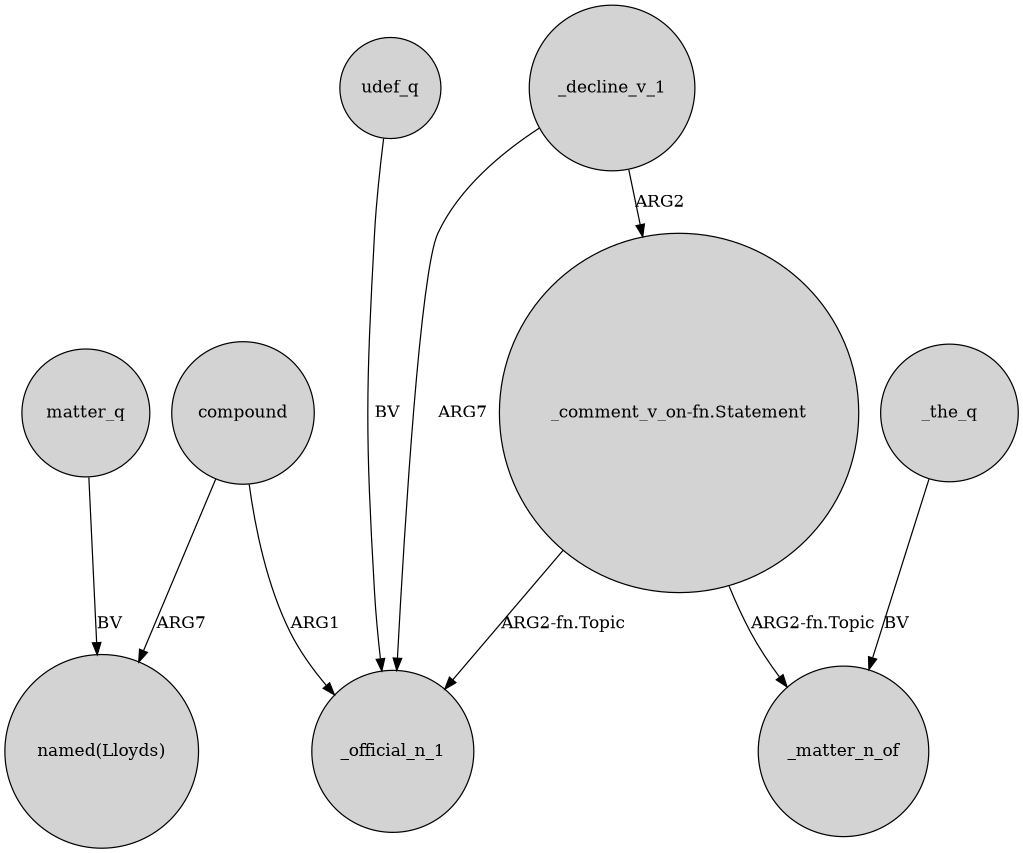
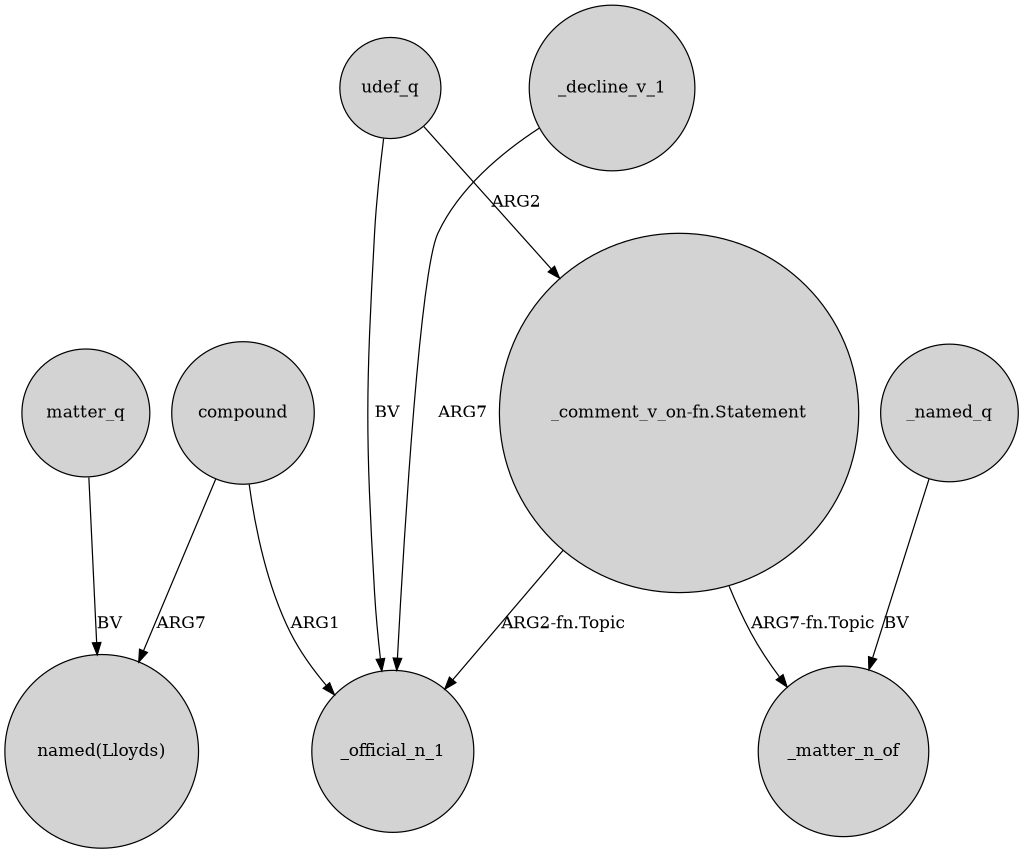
  digraph {
    node [shape=circle style=filled]
    compound
    _official_n_1
    "named(Lloyds)"
-   _the_q
+   _the_q [label=_named_q]
    _matter_n_of
    udef_q
    "_comment_v_on-fn.Statement"
    _decline_v_1
    n9 [label=matter_q]
    compound -> _official_n_1 [label=ARG1]
    compound -> "named(Lloyds)" [label=ARG7]
    _the_q -> _matter_n_of [label=BV]
    udef_q -> _official_n_1 [label=BV]
    "_comment_v_on-fn.Statement" -> _official_n_1 [label="ARG2-fn.Topic"]
-   "_comment_v_on-fn.Statement" -> _matter_n_of [label="ARG2-fn.Topic"]
+   "_comment_v_on-fn.Statement" -> _matter_n_of [label="ARG7-fn.Topic"]
    _decline_v_1 -> _official_n_1 [label=ARG7]
-   _decline_v_1 -> "_comment_v_on-fn.Statement" [label=ARG2]
+   udef_q -> "_comment_v_on-fn.Statement" [label=ARG2]
    n9 -> "named(Lloyds)" [label=BV]
  }
